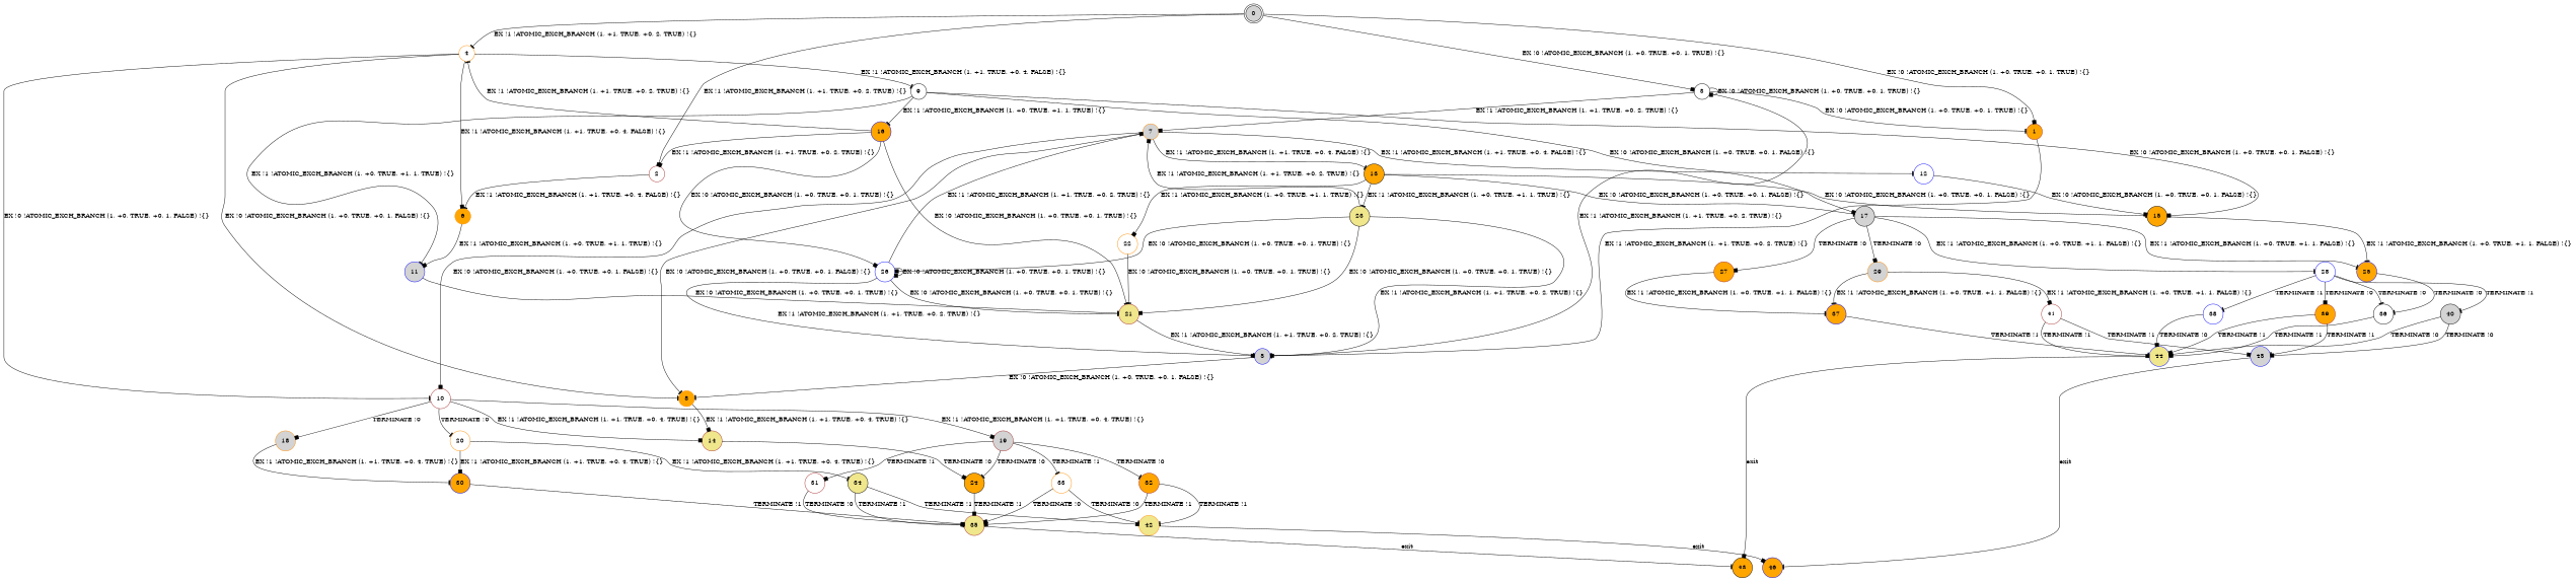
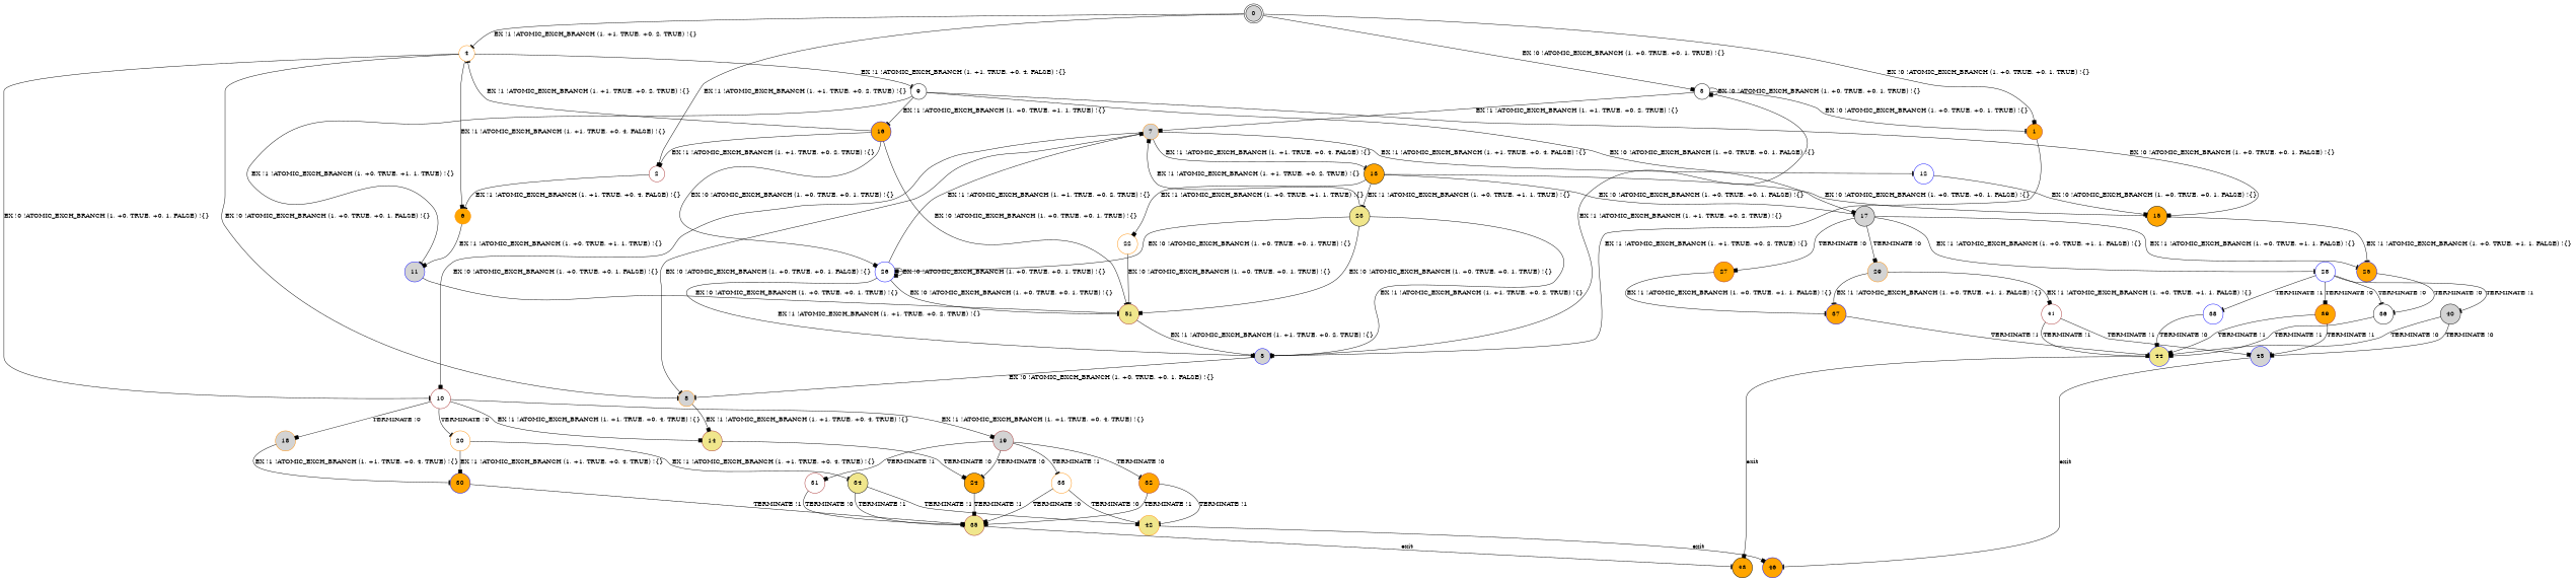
  digraph {
    node [color=blue fillcolor=white shape=circle style=filled]
    edge [arrowhead=box]
    0 [color=black fillcolor=lightgrey peripheries=2]
    1 [color=brown fillcolor=orange]
    2 [color=brown]
    3 [color=black]
    4 [color=darkorange]
    5 [fillcolor=lightgrey]
    6 [color=darkorange fillcolor=orange]
    7 [color=darkorange fillcolor=lightgrey]
-   8 [color=darkorange fillcolor=orange]
+   8 [color=darkorange fillcolor=lightgrey]
    9 [color=black]
    10 [color=brown]
    11 [fillcolor=lightgrey]
    12
    13 [color=black fillcolor=orange]
    14 [color=brown fillcolor=khaki]
    15 [color=black fillcolor=orange]
    16 [fillcolor=orange]
    17 [color=black fillcolor=lightgrey]
    18 [color=darkorange fillcolor=lightgrey]
    19 [color=brown fillcolor=lightgrey]
    20 [color=darkorange]
-   21 [color=brown fillcolor=khaki]
+   21 [color=brown fillcolor=khaki label=51]
    22 [color=darkorange]
    23 [color=black fillcolor=khaki]
    24 [color=black fillcolor=orange]
    25 [fillcolor=orange]
    26
    27 [color=brown fillcolor=orange]
    28
    29 [color=darkorange fillcolor=lightgrey]
    30 [fillcolor=orange]
    31 [color=brown]
    32 [color=brown fillcolor=orange]
    33 [color=darkorange]
    34 [color=black fillcolor=khaki]
    35 [color=brown fillcolor=khaki]
    36 [color=black]
    37 [fillcolor=orange]
    38
    39 [color=brown fillcolor=orange]
    40 [color=black fillcolor=lightgrey]
    41 [color=brown]
    42 [color=darkorange fillcolor=khaki]
    43 [color=black fillcolor=orange]
    44 [fillcolor=khaki]
    45 [fillcolor=lightgrey]
    46 [fillcolor=orange]
    0 -> 1 [label="EX !0 !ATOMIC_EXCH_BRANCH (1, +0, TRUE, +0, 1, TRUE) !{}"]
    0 -> 2 [label="EX !1 !ATOMIC_EXCH_BRANCH (1, +1, TRUE, +0, 2, TRUE) !{}"]
    0 -> 3 [label="EX !0 !ATOMIC_EXCH_BRANCH (1, +0, TRUE, +0, 1, TRUE) !{}"]
    0 -> 4 [arrowhead=tee label="EX !1 !ATOMIC_EXCH_BRANCH (1, +1, TRUE, +0, 2, TRUE) !{}"]
    1 -> 5 [label="EX !1 !ATOMIC_EXCH_BRANCH (1, +1, TRUE, +0, 2, TRUE) !{}"]
    2 -> 6 [arrowhead=tee label="EX !1 !ATOMIC_EXCH_BRANCH (1, +1, TRUE, +0, 4, FALSE) !{}"]
    3 -> 1 [arrowhead=tee label="EX !0 !ATOMIC_EXCH_BRANCH (1, +0, TRUE, +0, 1, TRUE) !{}"]
    3 -> 3 [label="EX !0 !ATOMIC_EXCH_BRANCH (1, +0, TRUE, +0, 1, TRUE) !{}"]
    3 -> 5 [arrowhead=tee label="EX !1 !ATOMIC_EXCH_BRANCH (1, +1, TRUE, +0, 2, TRUE) !{}"]
    3 -> 7 [label="EX !1 !ATOMIC_EXCH_BRANCH (1, +1, TRUE, +0, 2, TRUE) !{}"]
    4 -> 6 [label="EX !1 !ATOMIC_EXCH_BRANCH (1, +1, TRUE, +0, 4, FALSE) !{}"]
    4 -> 8 [arrowhead=tee label="EX !0 !ATOMIC_EXCH_BRANCH (1, +0, TRUE, +0, 1, FALSE) !{}"]
    4 -> 9 [arrowhead=tee label="EX !1 !ATOMIC_EXCH_BRANCH (1, +1, TRUE, +0, 4, FALSE) !{}"]
    4 -> 10 [arrowhead=tee label="EX !0 !ATOMIC_EXCH_BRANCH (1, +0, TRUE, +0, 1, FALSE) !{}"]
    5 -> 8 [arrowhead=tee label="EX !0 !ATOMIC_EXCH_BRANCH (1, +0, TRUE, +0, 1, FALSE) !{}"]
    6 -> 11 [label="EX !1 !ATOMIC_EXCH_BRANCH (1, +0, TRUE, +1, 1, TRUE) !{}"]
    7 -> 8 [arrowhead=tee label="EX !0 !ATOMIC_EXCH_BRANCH (1, +0, TRUE, +0, 1, FALSE) !{}"]
    7 -> 10 [label="EX !0 !ATOMIC_EXCH_BRANCH (1, +0, TRUE, +0, 1, FALSE) !{}"]
    7 -> 12 [arrowhead=tee label="EX !1 !ATOMIC_EXCH_BRANCH (1, +1, TRUE, +0, 4, FALSE) !{}"]
    7 -> 13 [arrowhead=tee label="EX !1 !ATOMIC_EXCH_BRANCH (1, +1, TRUE, +0, 4, FALSE) !{}"]
    8 -> 14 [label="EX !1 !ATOMIC_EXCH_BRANCH (1, +1, TRUE, +0, 4, TRUE) !{}"]
    9 -> 11 [arrowhead=tee label="EX !1 !ATOMIC_EXCH_BRANCH (1, +0, TRUE, +1, 1, TRUE) !{}"]
    9 -> 15 [label="EX !0 !ATOMIC_EXCH_BRANCH (1, +0, TRUE, +0, 1, FALSE) !{}"]
    9 -> 16 [arrowhead=tee label="EX !1 !ATOMIC_EXCH_BRANCH (1, +0, TRUE, +1, 1, TRUE) !{}"]
    9 -> 17 [label="EX !0 !ATOMIC_EXCH_BRANCH (1, +0, TRUE, +0, 1, FALSE) !{}"]
    10 -> 14 [label="EX !1 !ATOMIC_EXCH_BRANCH (1, +1, TRUE, +0, 4, TRUE) !{}"]
    10 -> 18 [label="TERMINATE !0"]
    10 -> 19 [label="EX !1 !ATOMIC_EXCH_BRANCH (1, +1, TRUE, +0, 4, TRUE) !{}"]
    10 -> 20 [arrowhead=tee label="TERMINATE !0"]
    11 -> 21 [arrowhead=tee label="EX !0 !ATOMIC_EXCH_BRANCH (1, +0, TRUE, +0, 1, TRUE) !{}"]
    12 -> 15 [label="EX !0 !ATOMIC_EXCH_BRANCH (1, +0, TRUE, +0, 1, FALSE) !{}"]
    13 -> 15 [arrowhead=tee label="EX !0 !ATOMIC_EXCH_BRANCH (1, +0, TRUE, +0, 1, FALSE) !{}"]
    13 -> 17 [arrowhead=tee label="EX !0 !ATOMIC_EXCH_BRANCH (1, +0, TRUE, +0, 1, FALSE) !{}"]
    13 -> 22 [label="EX !1 !ATOMIC_EXCH_BRANCH (1, +0, TRUE, +1, 1, TRUE) !{}"]
    13 -> 23 [arrowhead=tee label="EX !1 !ATOMIC_EXCH_BRANCH (1, +0, TRUE, +1, 1, TRUE) !{}"]
    14 -> 24 [label="TERMINATE !0"]
    15 -> 25 [arrowhead=tee label="EX !1 !ATOMIC_EXCH_BRANCH (1, +0, TRUE, +1, 1, FALSE) !{}"]
    16 -> 2 [label="EX !1 !ATOMIC_EXCH_BRANCH (1, +1, TRUE, +0, 2, TRUE) !{}"]
    16 -> 4 [arrowhead=tee label="EX !1 !ATOMIC_EXCH_BRANCH (1, +1, TRUE, +0, 2, TRUE) !{}"]
    16 -> 21 [arrowhead=tee label="EX !0 !ATOMIC_EXCH_BRANCH (1, +0, TRUE, +0, 1, TRUE) !{}"]
    16 -> 26 [label="EX !0 !ATOMIC_EXCH_BRANCH (1, +0, TRUE, +0, 1, TRUE) !{}"]
    17 -> 25 [arrowhead=tee label="EX !1 !ATOMIC_EXCH_BRANCH (1, +0, TRUE, +1, 1, FALSE) !{}"]
    17 -> 27 [label="TERMINATE !0"]
    17 -> 28 [arrowhead=tee label="EX !1 !ATOMIC_EXCH_BRANCH (1, +0, TRUE, +1, 1, FALSE) !{}"]
    17 -> 29 [label="TERMINATE !0"]
    18 -> 30 [arrowhead=tee label="EX !1 !ATOMIC_EXCH_BRANCH (1, +1, TRUE, +0, 4, TRUE) !{}"]
    19 -> 24 [arrowhead=tee label="TERMINATE !0"]
    19 -> 31 [label="TERMINATE !1"]
    19 -> 32 [arrowhead=tee label="TERMINATE !0"]
    19 -> 33 [arrowhead=tee label="TERMINATE !1"]
    20 -> 30 [label="EX !1 !ATOMIC_EXCH_BRANCH (1, +1, TRUE, +0, 4, TRUE) !{}"]
    20 -> 34 [arrowhead=tee label="EX !1 !ATOMIC_EXCH_BRANCH (1, +1, TRUE, +0, 4, TRUE) !{}"]
    21 -> 5 [arrowhead=tee label="EX !1 !ATOMIC_EXCH_BRANCH (1, +1, TRUE, +0, 2, TRUE) !{}"]
    22 -> 21 [arrowhead=tee label="EX !0 !ATOMIC_EXCH_BRANCH (1, +0, TRUE, +0, 1, TRUE) !{}"]
    23 -> 5 [arrowhead=tee label="EX !1 !ATOMIC_EXCH_BRANCH (1, +1, TRUE, +0, 2, TRUE) !{}"]
    23 -> 7 [label="EX !1 !ATOMIC_EXCH_BRANCH (1, +1, TRUE, +0, 2, TRUE) !{}"]
    23 -> 21 [label="EX !0 !ATOMIC_EXCH_BRANCH (1, +0, TRUE, +0, 1, TRUE) !{}"]
    23 -> 26 [label="EX !0 !ATOMIC_EXCH_BRANCH (1, +0, TRUE, +0, 1, TRUE) !{}"]
    24 -> 35 [label="TERMINATE !1"]
    25 -> 36 [arrowhead=tee label="TERMINATE !0"]
    26 -> 5 [label="EX !1 !ATOMIC_EXCH_BRANCH (1, +1, TRUE, +0, 2, TRUE) !{}"]
    26 -> 7 [label="EX !1 !ATOMIC_EXCH_BRANCH (1, +1, TRUE, +0, 2, TRUE) !{}"]
    26 -> 21 [arrowhead=tee label="EX !0 !ATOMIC_EXCH_BRANCH (1, +0, TRUE, +0, 1, TRUE) !{}"]
    26 -> 26 [label="EX !0 !ATOMIC_EXCH_BRANCH (1, +0, TRUE, +0, 1, TRUE) !{}"]
    27 -> 37 [arrowhead=tee label="EX !1 !ATOMIC_EXCH_BRANCH (1, +0, TRUE, +1, 1, FALSE) !{}"]
    28 -> 36 [arrowhead=tee label="TERMINATE !0"]
    28 -> 38 [arrowhead=tee label="TERMINATE !1"]
    28 -> 39 [label="TERMINATE !0"]
    28 -> 40 [arrowhead=tee label="TERMINATE !1"]
    29 -> 37 [arrowhead=tee label="EX !1 !ATOMIC_EXCH_BRANCH (1, +0, TRUE, +1, 1, FALSE) !{}"]
    29 -> 41 [label="EX !1 !ATOMIC_EXCH_BRANCH (1, +0, TRUE, +1, 1, FALSE) !{}"]
    30 -> 35 [label="TERMINATE !1"]
    31 -> 35 [label="TERMINATE !0"]
    32 -> 35 [label="TERMINATE !1"]
    32 -> 42 [arrowhead=tee label="TERMINATE !1"]
    33 -> 35 [label="TERMINATE !0"]
    33 -> 42 [arrowhead=tee label="TERMINATE !0"]
    34 -> 35 [arrowhead=tee label="TERMINATE !1"]
    34 -> 42 [label="TERMINATE !1"]
    35 -> 43 [arrowhead=tee label=exit]
    36 -> 44 [label="TERMINATE !1"]
    37 -> 44 [arrowhead=tee label="TERMINATE !1"]
    38 -> 44 [label="TERMINATE !0"]
    39 -> 44 [label="TERMINATE !1"]
    39 -> 45 [arrowhead=tee label="TERMINATE !1"]
    40 -> 44 [label="TERMINATE !0"]
    40 -> 45 [label="TERMINATE !0"]
    41 -> 44 [label="TERMINATE !1"]
    41 -> 45 [label="TERMINATE !1"]
    42 -> 46 [label=exit]
    44 -> 43 [label=exit]
    45 -> 46 [arrowhead=tee label=exit]
  }
